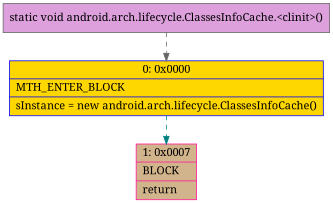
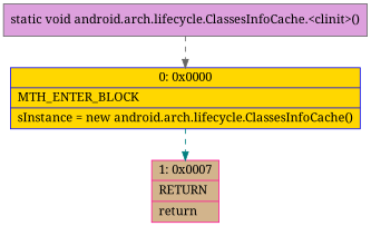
  digraph {
    fontname="Noto Serif"
    node [shape=record style=filled fontname="Noto Serif"]
    edge [style=dashed fontname="Noto Serif"]
    n1 [label="{0\:\ 0x0000|MTH_ENTER_BLOCK\l|sInstance = new android.arch.lifecycle.ClassesInfoCache()\l}" fillcolor=gold color=blue]
-   n2 [label="{1\:\ 0x0007|BLOCK\l|return\l}" fillcolor=tan color=deeppink]
+   n2 [label="{1\:\ 0x0007|RETURN\l|return\l}" fillcolor=tan color=deeppink]
    n3 [label="{static void android.arch.lifecycle.ClassesInfoCache.\<clinit\>() }" fillcolor=plum color=gray40]
    n1 -> n2 [color=teal]
    n3 -> n1 [color=gray40]
  }
